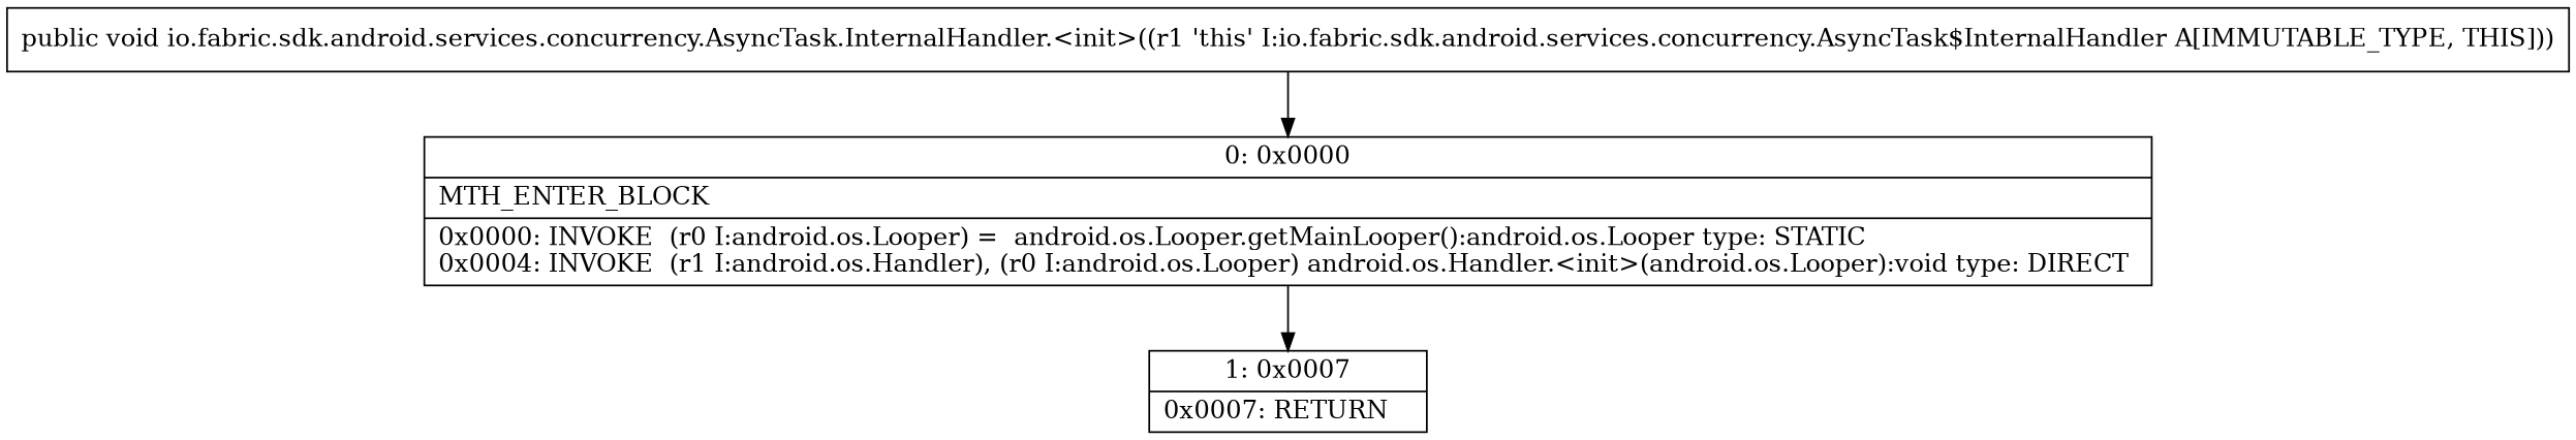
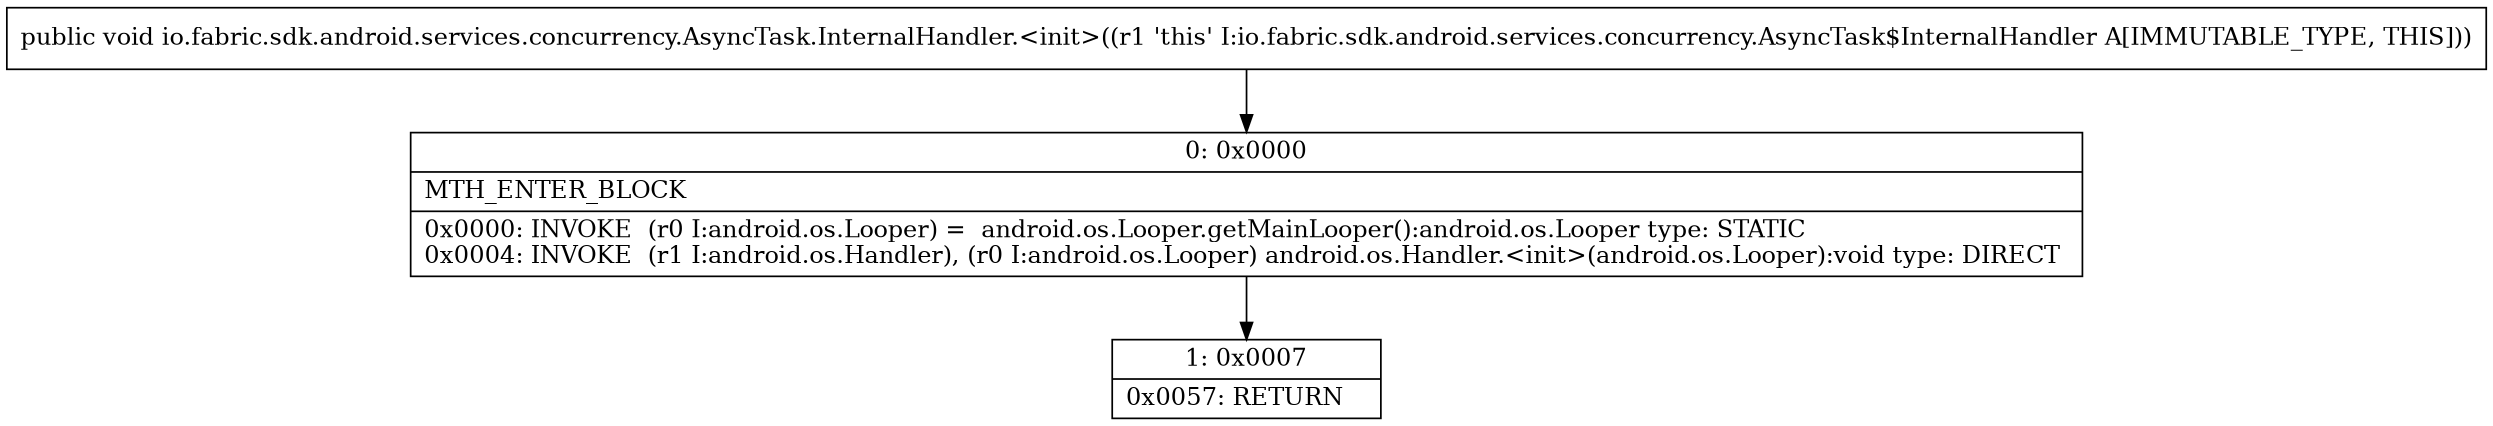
  digraph {
    node [shape=record]
    n1 [label="{0\:\ 0x0000|MTH_ENTER_BLOCK\l|0x0000: INVOKE  (r0 I:android.os.Looper) =  android.os.Looper.getMainLooper():android.os.Looper type: STATIC \l0x0004: INVOKE  (r1 I:android.os.Handler), (r0 I:android.os.Looper) android.os.Handler.\<init\>(android.os.Looper):void type: DIRECT \l}"]
-   n2 [label="{1\:\ 0x0007|0x0007: RETURN   \l}"]
+   n2 [label="{1\:\ 0x0007|0x0057: RETURN   \l}"]
    n3 [label="{public void io.fabric.sdk.android.services.concurrency.AsyncTask.InternalHandler.\<init\>((r1 'this' I:io.fabric.sdk.android.services.concurrency.AsyncTask$InternalHandler A[IMMUTABLE_TYPE, THIS])) }"]
    n1 -> n2
    n3 -> n1
  }
